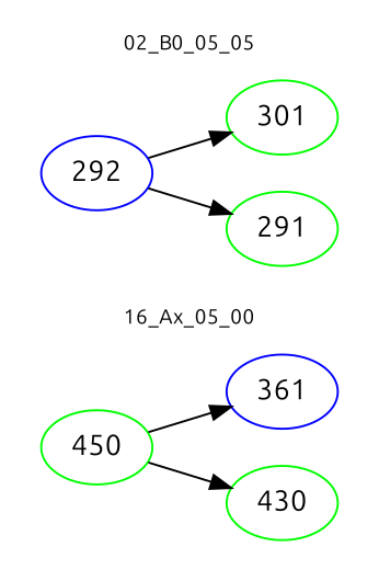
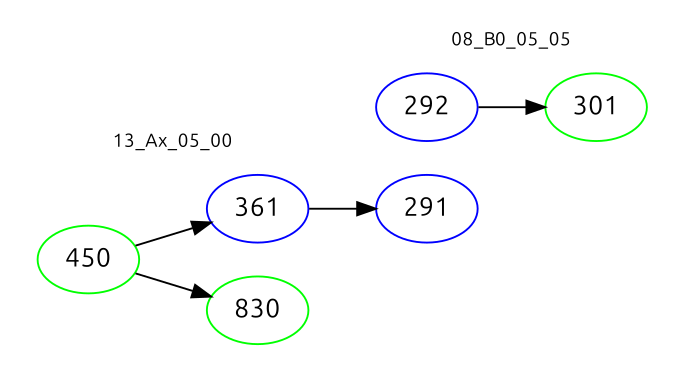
  digraph {
    fontname=Ubuntu
    rankdir=LR
    node [color=green fontname=Ubuntu]
    edge [color=black fontname=Ubuntu style=solid]
    n1 [label=450]
-   n2 [label=430]
+   n2 [label=830]
    n3 [color=blue label=361]
    n4 [color=blue label=292]
-   n5 [label=291]
+   n5 [color=blue label=291]
    n6 [label=301]
    subgraph cluster_1 {
      color=white
      fontsize=10
-     label="16_Ax_05_00"
+     label="13_Ax_05_00"
      n1
      n2
      n3
    }
    subgraph cluster_2 {
      color=white
      fontsize=10
-     label="02_B0_05_05"
+     label="08_B0_05_05"
      n4
      n5
      n6
    }
    n1 -> n2
    n1 -> n3
-   n4 -> n5
+   n3 -> n5
    n4 -> n6
  }
